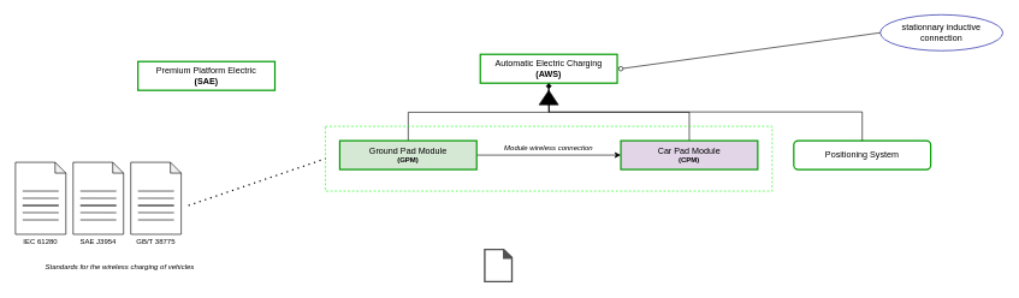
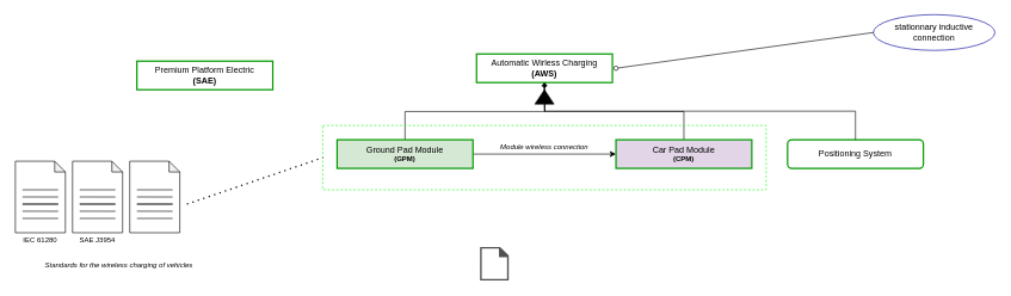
  <mxCell id="0" />
  <mxCell id="1" parent="0" />
  <mxCell id="2" value="" style="endArrow=none;html=1;exitX=0.5;exitY=0;exitDx=0;exitDy=0;entryX=0.5;entryY=1;entryDx=0;entryDy=0;edgeStyle=orthogonalEdgeStyle;rounded=0;" parent="1" source="10" edge="1"><mxGeometry width="50" height="50" relative="1" as="geometry"><mxPoint x="560" y="195" as="sourcePoint" /><mxPoint x="760" y="115" as="targetPoint" /></mxGeometry></mxCell>
  <mxCell id="3" value="" style="endArrow=none;html=1;exitX=0.5;exitY=0;exitDx=0;exitDy=0;entryX=0.5;entryY=1;entryDx=0;entryDy=0;edgeStyle=orthogonalEdgeStyle;rounded=0;" parent="1" source="11" edge="1"><mxGeometry width="50" height="50" relative="1" as="geometry"><mxPoint x="960" y="195" as="sourcePoint" /><mxPoint x="760" y="115" as="targetPoint" /></mxGeometry></mxCell>
  <mxCell id="4" value="" style="triangle;whiteSpace=wrap;html=1;shadow=0;strokeColor=#000000;strokeWidth=1;direction=north;fillColor=#000000;" parent="1" vertex="1"><mxGeometry x="746.67" y="125" width="26.67" height="20" as="geometry" /></mxCell>
  <mxCell id="5" value="&lt;span style=&quot;font-size: 12px;&quot;&gt;stationnary inductive connection&lt;/span&gt;" style="ellipse;whiteSpace=wrap;html=1;shadow=0;strokeColor=#000099;strokeWidth=1;fontSize=10;" parent="1" vertex="1"><mxGeometry x="1220" y="20" width="170" height="50" as="geometry" /></mxCell>
  <mxCell id="6" value="" style="endArrow=oval;html=1;rounded=0;endFill=0;fontSize=10;entryX=1;entryY=0.5;entryDx=0;entryDy=0;exitX=0;exitY=0.5;exitDx=0;exitDy=0;" parent="1" source="5" edge="1"><mxGeometry width="50" height="50" relative="1" as="geometry"><mxPoint x="940" y="395" as="sourcePoint" /><mxPoint x="860" y="95" as="targetPoint" /></mxGeometry></mxCell>
  <mxCell id="7" value="" style="endArrow=classic;html=1;rounded=0;fontSize=10;exitX=1;exitY=0.5;exitDx=0;exitDy=0;entryX=0;entryY=0.5;entryDx=0;entryDy=0;" parent="1" edge="1"><mxGeometry width="50" height="50" relative="1" as="geometry"><mxPoint x="660" y="215" as="sourcePoint" /><mxPoint x="860" y="215" as="targetPoint" /></mxGeometry></mxCell>
  <mxCell id="8" value="Module wireless connection" style="text;html=1;strokeColor=none;fillColor=none;align=center;verticalAlign=middle;whiteSpace=wrap;rounded=0;fontSize=10;fontStyle=2" parent="1" vertex="1"><mxGeometry x="660" y="195" width="200" height="20" as="geometry" /></mxCell>
- <mxCell id="9" value="&lt;span style=&quot;font-size: 12px;&quot;&gt;Automatic Electric Charging&lt;/span&gt;&lt;br style=&quot;font-size: 12px;&quot;&gt;&lt;b style=&quot;font-size: 12px;&quot;&gt;(AWS)&lt;/b&gt;" style="rounded=0;whiteSpace=wrap;html=1;strokeWidth=2;strokeColor=#009900;fontSize=10;" parent="1" vertex="1"><mxGeometry x="665.01" y="75" width="190" height="40" as="geometry" /></mxCell>
+ <mxCell id="9" value="&lt;span style=&quot;font-size: 12px;&quot;&gt;Automatic Wirless Charging&lt;/span&gt;&lt;br style=&quot;font-size: 12px;&quot;&gt;&lt;b style=&quot;font-size: 12px;&quot;&gt;(AWS)&lt;/b&gt;" style="rounded=0;whiteSpace=wrap;html=1;strokeWidth=2;strokeColor=#009900;fontSize=10;" parent="1" vertex="1"><mxGeometry x="665.01" y="75" width="190" height="40" as="geometry" /></mxCell>
  <mxCell id="10" value="&lt;span style=&quot;font-size: 12px;&quot;&gt;Ground Pad Module&lt;br&gt;&lt;/span&gt;&lt;b&gt;(GPM)&lt;/b&gt;" style="rounded=0;whiteSpace=wrap;html=1;strokeWidth=2;strokeColor=#009900;fontSize=10;fillColor=#d5e8d4;" parent="1" vertex="1"><mxGeometry x="470" y="195" width="190" height="40" as="geometry" /></mxCell>
  <mxCell id="11" value="&lt;span style=&quot;font-size: 12px;&quot;&gt;Car Pad Module&lt;br&gt;&lt;/span&gt;&lt;b&gt;(CPM)&lt;/b&gt;" style="rounded=0;whiteSpace=wrap;html=1;strokeWidth=2;strokeColor=#009900;fontSize=10;fillColor=#e1d5e7;" parent="1" vertex="1"><mxGeometry x="860" y="195" width="190" height="40" as="geometry" /></mxCell>
  <mxCell id="12" value="&lt;span style=&quot;font-size: 12px;&quot;&gt;Positioning System&lt;/span&gt;" style="whiteSpace=wrap;html=1;strokeWidth=2;strokeColor=#009900;fontSize=10;rounded=1;" parent="1" vertex="1"><mxGeometry x="1100" y="195" width="190" height="40" as="geometry" /></mxCell>
  <mxCell id="13" value="" style="endArrow=diamond;html=1;exitX=0.5;exitY=0;exitDx=0;exitDy=0;entryX=0.5;entryY=1;entryDx=0;entryDy=0;edgeStyle=orthogonalEdgeStyle;rounded=0;" parent="1" source="12" target="9" edge="1"><mxGeometry width="50" height="50" relative="1" as="geometry"><mxPoint x="965" y="205" as="sourcePoint" /><mxPoint x="770" y="125" as="targetPoint" /></mxGeometry></mxCell>
  <mxCell id="14" value="&lt;span style=&quot;font-size: 12px;&quot;&gt;Premium Platform Electric&lt;/span&gt;&lt;br style=&quot;font-size: 12px;&quot;&gt;&lt;b style=&quot;font-size: 12px;&quot;&gt;(SAE)&lt;/b&gt;" style="rounded=0;whiteSpace=wrap;html=1;strokeWidth=2;strokeColor=#009900;fontSize=10;" parent="1" vertex="1"><mxGeometry x="190" y="85" width="190" height="40" as="geometry" /></mxCell>
  <mxCell id="15" value="" style="rounded=0;whiteSpace=wrap;html=1;strokeWidth=1;strokeColor=#00FF00;shadow=0;dashed=1;fillColor=none;fontSize=10;" parent="1" vertex="1"><mxGeometry x="450" y="175" width="620" height="90" as="geometry" /></mxCell>
  <mxCell id="16" value="" style="sketch=0;pointerEvents=1;shadow=0;dashed=0;html=1;strokeColor=none;fillColor=#505050;labelPosition=center;verticalLabelPosition=bottom;verticalAlign=top;outlineConnect=0;align=center;shape=mxgraph.office.concepts.document_blank;fontSize=10;" parent="1" vertex="1"><mxGeometry x="670" y="345" width="40" height="47" as="geometry" /></mxCell>
  <mxCell id="17" value="" style="shape=note;whiteSpace=wrap;html=1;backgroundOutline=1;darkOpacity=0.05;fontSize=10;size=15;" parent="1" vertex="1"><mxGeometry x="20" y="225" width="70" height="100" as="geometry" /></mxCell>
  <mxCell id="18" value="" style="endArrow=none;html=1;rounded=0;fontSize=10;" parent="1" edge="1"><mxGeometry width="50" height="50" relative="1" as="geometry"><mxPoint x="30" y="265" as="sourcePoint" /><mxPoint x="80" y="265" as="targetPoint" /></mxGeometry></mxCell>
  <mxCell id="19" value="" style="endArrow=none;html=1;rounded=0;fontSize=10;" parent="1" edge="1"><mxGeometry width="50" height="50" relative="1" as="geometry"><mxPoint x="30" y="274.92" as="sourcePoint" /><mxPoint x="80" y="275" as="targetPoint" /></mxGeometry></mxCell>
  <mxCell id="20" value="" style="endArrow=none;html=1;rounded=0;fontSize=10;" parent="1" edge="1"><mxGeometry width="50" height="50" relative="1" as="geometry"><mxPoint x="30" y="285" as="sourcePoint" /><mxPoint x="80" y="285" as="targetPoint" /></mxGeometry></mxCell>
  <mxCell id="21" value="" style="endArrow=none;html=1;rounded=0;fontSize=10;" parent="1" edge="1"><mxGeometry width="50" height="50" relative="1" as="geometry"><mxPoint x="30" y="285" as="sourcePoint" /><mxPoint x="80" y="285" as="targetPoint" /></mxGeometry></mxCell>
  <mxCell id="22" value="" style="endArrow=none;html=1;rounded=0;fontSize=10;" parent="1" edge="1"><mxGeometry width="50" height="50" relative="1" as="geometry"><mxPoint x="30" y="294.92" as="sourcePoint" /><mxPoint x="80" y="295" as="targetPoint" /></mxGeometry></mxCell>
  <mxCell id="23" value="" style="endArrow=none;html=1;rounded=0;fontSize=10;" parent="1" edge="1"><mxGeometry width="50" height="50" relative="1" as="geometry"><mxPoint x="30" y="305" as="sourcePoint" /><mxPoint x="80" y="305" as="targetPoint" /></mxGeometry></mxCell>
  <mxCell id="24" value="" style="shape=note;whiteSpace=wrap;html=1;backgroundOutline=1;darkOpacity=0.05;fontSize=10;size=15;" parent="1" vertex="1"><mxGeometry x="100" y="225" width="70" height="100" as="geometry" /></mxCell>
  <mxCell id="25" value="" style="endArrow=none;html=1;rounded=0;fontSize=10;" parent="1" edge="1"><mxGeometry width="50" height="50" relative="1" as="geometry"><mxPoint x="110" y="265" as="sourcePoint" /><mxPoint x="160" y="265" as="targetPoint" /></mxGeometry></mxCell>
  <mxCell id="26" value="" style="endArrow=none;html=1;rounded=0;fontSize=10;" parent="1" edge="1"><mxGeometry width="50" height="50" relative="1" as="geometry"><mxPoint x="110" y="274.92" as="sourcePoint" /><mxPoint x="160" y="275" as="targetPoint" /></mxGeometry></mxCell>
  <mxCell id="27" value="" style="endArrow=none;html=1;rounded=0;fontSize=10;" parent="1" edge="1"><mxGeometry width="50" height="50" relative="1" as="geometry"><mxPoint x="110" y="285" as="sourcePoint" /><mxPoint x="160" y="285" as="targetPoint" /></mxGeometry></mxCell>
  <mxCell id="28" value="" style="endArrow=none;html=1;rounded=0;fontSize=10;" parent="1" edge="1"><mxGeometry width="50" height="50" relative="1" as="geometry"><mxPoint x="110" y="285" as="sourcePoint" /><mxPoint x="160" y="285" as="targetPoint" /></mxGeometry></mxCell>
  <mxCell id="29" value="" style="endArrow=none;html=1;rounded=0;fontSize=10;" parent="1" edge="1"><mxGeometry width="50" height="50" relative="1" as="geometry"><mxPoint x="110" y="294.92" as="sourcePoint" /><mxPoint x="160" y="295" as="targetPoint" /></mxGeometry></mxCell>
  <mxCell id="30" value="" style="endArrow=none;html=1;rounded=0;fontSize=10;" parent="1" edge="1"><mxGeometry width="50" height="50" relative="1" as="geometry"><mxPoint x="110" y="305" as="sourcePoint" /><mxPoint x="160" y="305" as="targetPoint" /></mxGeometry></mxCell>
  <mxCell id="31" value="" style="shape=note;whiteSpace=wrap;html=1;backgroundOutline=1;darkOpacity=0.05;fontSize=10;size=15;" parent="1" vertex="1"><mxGeometry x="180" y="225" width="70" height="100" as="geometry" /></mxCell>
  <mxCell id="32" value="" style="endArrow=none;html=1;rounded=0;fontSize=10;" parent="1" edge="1"><mxGeometry width="50" height="50" relative="1" as="geometry"><mxPoint x="190" y="265" as="sourcePoint" /><mxPoint x="240" y="265" as="targetPoint" /></mxGeometry></mxCell>
  <mxCell id="33" value="" style="endArrow=none;html=1;rounded=0;fontSize=10;" parent="1" edge="1"><mxGeometry width="50" height="50" relative="1" as="geometry"><mxPoint x="190" y="274.92" as="sourcePoint" /><mxPoint x="240" y="275" as="targetPoint" /></mxGeometry></mxCell>
  <mxCell id="34" value="" style="endArrow=none;html=1;rounded=0;fontSize=10;" parent="1" edge="1"><mxGeometry width="50" height="50" relative="1" as="geometry"><mxPoint x="190" y="285" as="sourcePoint" /><mxPoint x="240" y="285" as="targetPoint" /></mxGeometry></mxCell>
  <mxCell id="35" value="" style="endArrow=none;html=1;rounded=0;fontSize=10;" parent="1" edge="1"><mxGeometry width="50" height="50" relative="1" as="geometry"><mxPoint x="190" y="285" as="sourcePoint" /><mxPoint x="240" y="285" as="targetPoint" /></mxGeometry></mxCell>
  <mxCell id="36" value="" style="endArrow=none;html=1;rounded=0;fontSize=10;" parent="1" edge="1"><mxGeometry width="50" height="50" relative="1" as="geometry"><mxPoint x="190" y="294.92" as="sourcePoint" /><mxPoint x="240" y="295" as="targetPoint" /></mxGeometry></mxCell>
  <mxCell id="37" value="" style="endArrow=none;html=1;rounded=0;fontSize=10;" parent="1" edge="1"><mxGeometry width="50" height="50" relative="1" as="geometry"><mxPoint x="190" y="305" as="sourcePoint" /><mxPoint x="240" y="305" as="targetPoint" /></mxGeometry></mxCell>
  <mxCell id="38" value="IEC 61280" style="text;html=1;strokeColor=none;fillColor=none;align=center;verticalAlign=middle;whiteSpace=wrap;rounded=0;fontSize=10;" parent="1" vertex="1"><mxGeometry x="20" y="325" width="70" height="20" as="geometry" /></mxCell>
  <mxCell id="39" value="SAE J3954" style="text;html=1;strokeColor=none;fillColor=none;align=center;verticalAlign=middle;whiteSpace=wrap;rounded=0;fontSize=10;" parent="1" vertex="1"><mxGeometry x="100" y="325" width="70" height="20" as="geometry" /></mxCell>
- <mxCell id="40" value="GB/T 38775" style="text;html=1;strokeColor=none;fillColor=none;align=center;verticalAlign=middle;whiteSpace=wrap;rounded=0;fontSize=10;" parent="1" vertex="1"><mxGeometry x="180" y="325" width="70" height="20" as="geometry" /></mxCell>
  <mxCell id="41" value="Standards for the wireless charging of vehicles" style="text;html=1;strokeColor=none;fillColor=none;align=center;verticalAlign=middle;whiteSpace=wrap;rounded=0;fontSize=10;fontStyle=2" parent="1" vertex="1"><mxGeometry x="50" y="360" width="230" height="20" as="geometry" /></mxCell>
  <mxCell id="42" value="" style="endArrow=none;dashed=1;html=1;dashPattern=1 3;strokeWidth=2;rounded=0;fontSize=10;entryX=0;entryY=0.5;entryDx=0;entryDy=0;" parent="1" target="15" edge="1"><mxGeometry width="50" height="50" relative="1" as="geometry"><mxPoint y="285" as="sourcePoint" x="260" /><mxPoint x="190" y="325" as="targetPoint" /></mxGeometry></mxCell>
